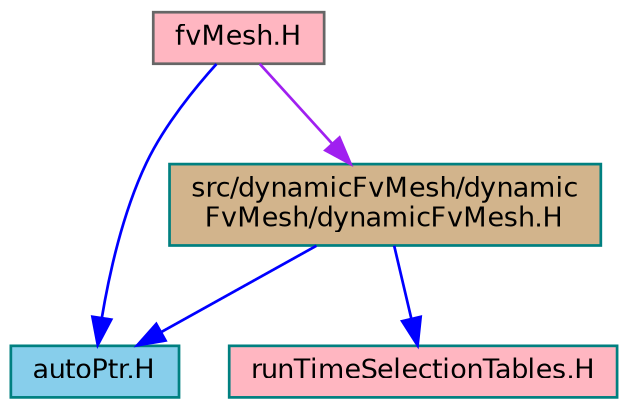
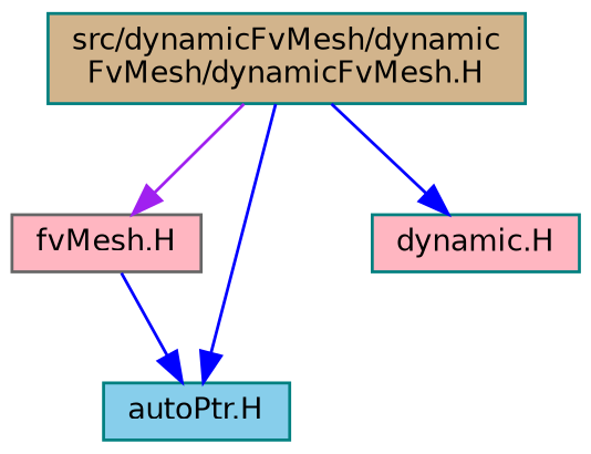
  digraph {
    node [color=teal fillcolor=lightpink fontname=Helvetica fontsize=10 shape=record style=filled]
    edge [color=blue fontname=Helvetica fontsize=10 labelfontname=Helvetica labelfontsize=10 style=solid]
    n1 [fillcolor=tan fontcolor=black height=0.2 label="src/dynamicFvMesh/dynamic\lFvMesh/dynamicFvMesh.H" width=0.4]
    n2 [color=gray40 height=0.2 label="fvMesh.H" width=0.4]
    n3 [fillcolor=skyblue height=0.2 label="autoPtr.H" width=0.4]
-   n4 [height=0.2 label="runTimeSelectionTables.H" width=0.4]
-   n2 -> n1 [color=purple]
+   n4 [height=0.2 label="dynamic.H" width=0.4]
+   n1 -> n2 [color=purple]
    n1 -> n3
    n1 -> n4
    n2 -> n3
  }
